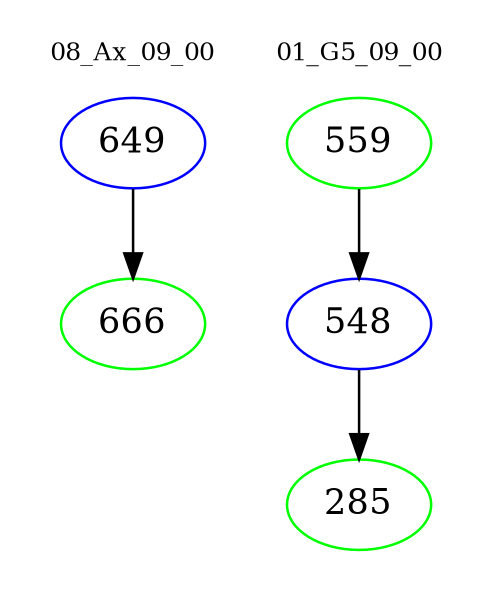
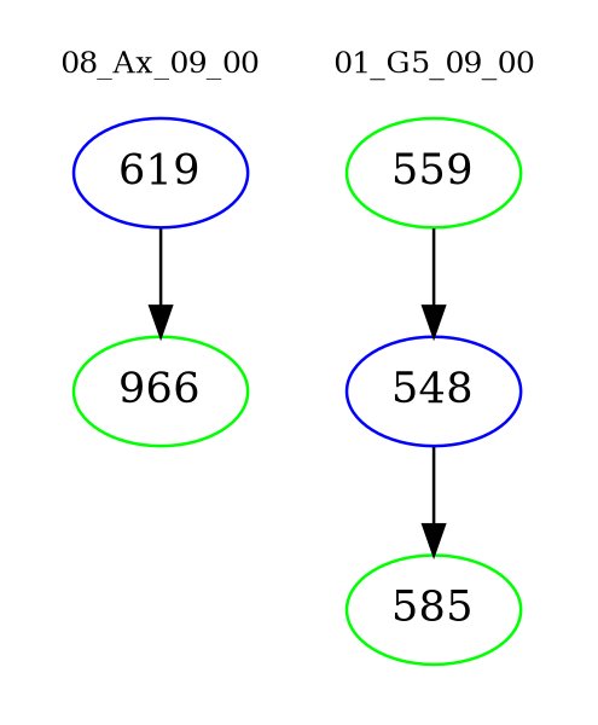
  digraph {
    node [color=green]
    edge [color=black]
-   n1 [color=blue label=649]
-   n2 [label=666]
+   n1 [color=blue label=619]
+   n2 [label=966]
    n3 [label=559]
    n4 [color=blue label=548]
-   n5 [label=285]
+   n5 [label=585]
    subgraph cluster_1 {
      color=white
      fontsize=10
      label="08_Ax_09_00"
      n1
      n2
    }
    subgraph cluster_2 {
      color=white
      fontsize=10
      label="01_G5_09_00"
      n3
      n4
      n5
    }
    n1 -> n2
    n3 -> n4
    n4 -> n5
  }
